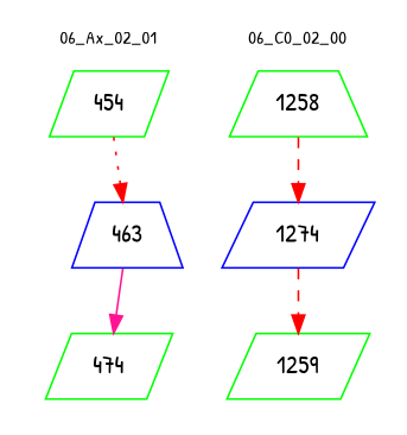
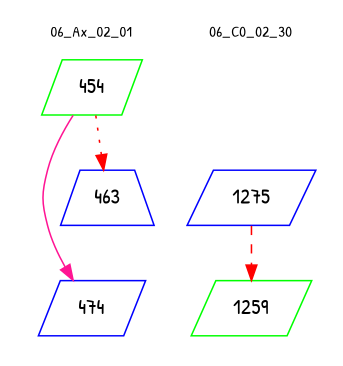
  digraph {
    fontname="Patrick Hand"
    node [color=green fontname="Patrick Hand" shape=parallelogram]
    edge [color=red fontname="Patrick Hand" style=dashed]
    n1 [label=454]
-   n2 [label=474]
+   n2 [color=blue label=474]
    n3 [color=blue label=463 shape=trapezium]
-   n4 [label=1258 shape=trapezium]
-   n5 [color=blue label=1274]
+   n5 [color=blue label=1275]
    n6 [label=1259]
    subgraph cluster_1 {
      color=white
      fontsize=10
      label="06_Ax_02_01"
      n1
      n2
      n3
    }
    subgraph cluster_2 {
      color=white
      fontsize=10
-     label="06_C0_02_00"
-     n4
+     label="06_C0_02_30"
      n5
      n6
    }
-   n3 -> n2 [color=deeppink style=solid]
+   n1 -> n2 [color=deeppink style=solid]
    n1 -> n3 [style=dotted]
-   n4 -> n5
    n5 -> n6
  }
